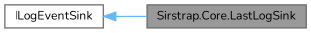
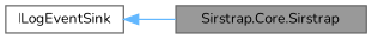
  digraph {
    rankdir=LR
    fontname=Nunito
    node [color=gray40 fontname=Nunito fontsize=10 shape=box style=filled]
-   n1 [fillcolor=grey60 fontcolor=black height=0.2 label="Sirstrap.Core.LastLogSink" width=0.4]
+   n1 [fillcolor=grey60 fontcolor=black height=0.2 label="Sirstrap.Core.Sirstrap" width=0.4]
    n2 [fillcolor=white height=0.2 label=ILogEventSink width=0.4]
    n2 -> n1 [color=steelblue1 dir=back fontname=Nunito fontsize=10 labelfontname=Helvetica labelfontsize=10 style=solid]
  }
